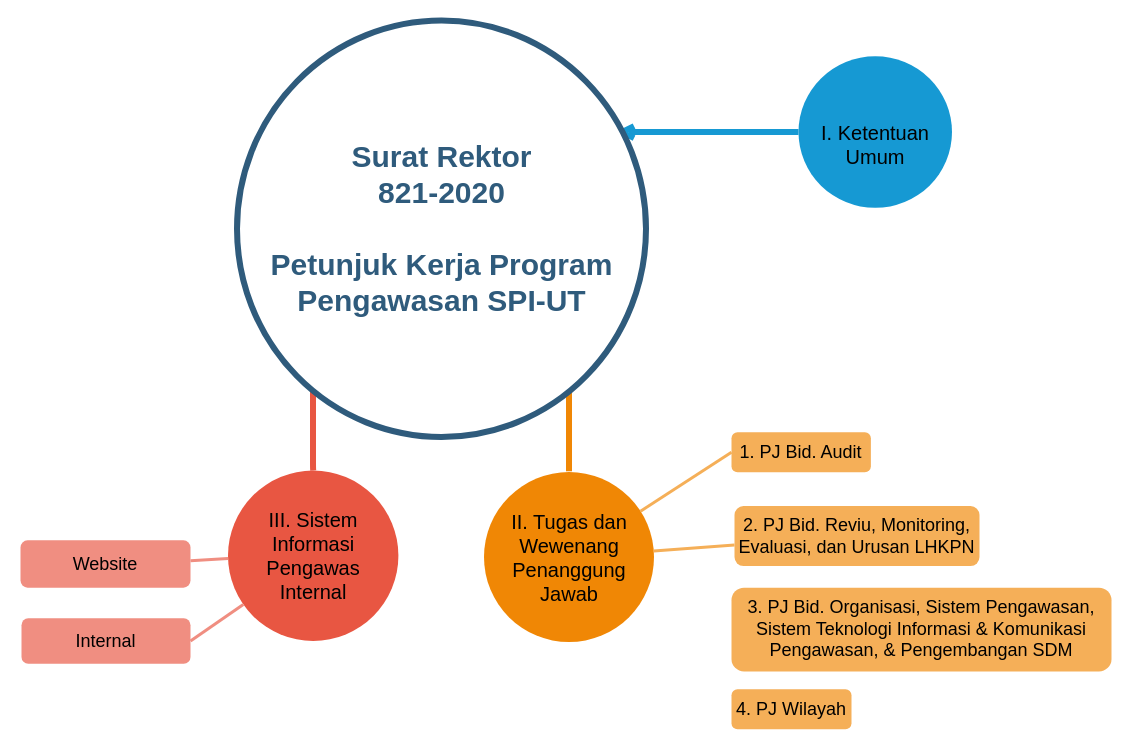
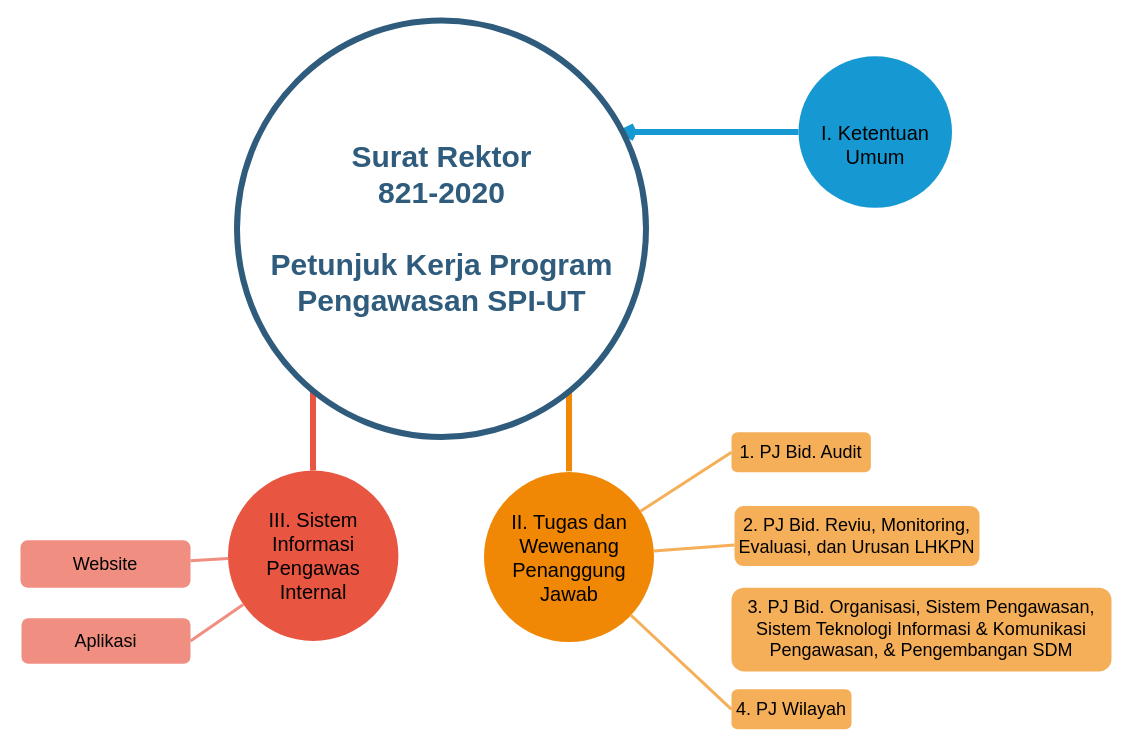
  <mxCell id="0" />
  <mxCell id="1" parent="0" />
  <mxCell id="2" value="II. Tugas dan Wewenang Penanggung Jawab" style="ellipse;whiteSpace=wrap;html=1;shadow=0;fontFamily=Helvetica;fontSize=20;fontColor=#000000;align=center;strokeWidth=3;fillColor=#F08705;strokeColor=none;gradientColor=none;" parent="1" vertex="1"><mxGeometry x="483.5" y="471.59" width="170" height="170" as="geometry" /></mxCell>
  <mxCell id="3" value="III. Sistem Informasi Pengawas&lt;br&gt;Internal" style="ellipse;whiteSpace=wrap;html=1;shadow=0;fontFamily=Helvetica;fontSize=20;fontColor=#000000;align=center;strokeWidth=3;fillColor=#E85642;strokeColor=none;" parent="1" vertex="1"><mxGeometry x="227.5" y="470.04" width="170.4" height="170.4" as="geometry" /></mxCell>
  <mxCell id="4" style="endArrow=none;strokeWidth=6;strokeColor=#f08705;html=1;fontColor=#000000;edgeStyle=orthogonalEdgeStyle;" parent="1" source="19" target="2" edge="1"><mxGeometry relative="1" as="geometry"><Array as="points"><mxPoint x="568.5" y="470.84" /><mxPoint x="568.5" y="470.84" /></Array></mxGeometry></mxCell>
  <mxCell id="5" style="endArrow=none;strokeWidth=6;strokeColor=#E85642;html=1;edgeStyle=orthogonalEdgeStyle;" parent="1" source="19" target="3" edge="1"><mxGeometry relative="1" as="geometry"><mxPoint x="408.324" y="438.837" as="sourcePoint" /><Array as="points"><mxPoint x="312.5" y="466.84" /><mxPoint x="312.5" y="466.84" /></Array></mxGeometry></mxCell>
  <mxCell id="6" value="1. PJ Bid. Audit" style="rounded=1;fillColor=#f5af58;strokeColor=none;strokeWidth=3;shadow=0;html=1;fontColor=#000000;whiteSpace=wrap;fontSize=18;" parent="1" vertex="1"><mxGeometry x="731" y="431.84" width="139.38" height="40" as="geometry" /></mxCell>
  <mxCell id="7" value="2. PJ Bid. Reviu, Monitoring, Evaluasi, dan Urusan LHKPN" style="rounded=1;fillColor=#f5af58;strokeColor=none;strokeWidth=3;shadow=0;html=1;fontColor=#000000;whiteSpace=wrap;fontSize=18;" parent="1" vertex="1"><mxGeometry x="734" y="505.59" width="245" height="60" as="geometry" /></mxCell>
+ <mxCell id="8" value="" style="endArrow=none;strokeWidth=3;strokeColor=#F5AF58;html=1;entryX=0;entryY=0.5;entryDx=0;entryDy=0;" parent="1" source="2" target="17" edge="1"><mxGeometry x="-3442" y="-219.66" width="100" height="100" as="geometry"><mxPoint x="1209" y="677.34" as="sourcePoint" /><mxPoint x="726.12" y="1497.84" as="targetPoint" /></mxGeometry></mxCell>
  <mxCell id="9" value="" style="endArrow=none;strokeWidth=3;strokeColor=#F5AF58;html=1;entryX=0;entryY=0.5;entryDx=0;entryDy=0;fontColor=#000000;" parent="1" source="2" target="6" edge="1"><mxGeometry x="-3442" y="-219.66" width="100" height="100" as="geometry"><mxPoint x="1209" y="677.34" as="sourcePoint" /><mxPoint x="1309" y="577.34" as="targetPoint" /></mxGeometry></mxCell>
  <mxCell id="10" value="" style="endArrow=none;strokeWidth=3;strokeColor=#F5AF58;html=1;fontColor=#000000;" parent="1" source="2" target="7" edge="1"><mxGeometry x="-3442" y="-219.66" width="100" height="100" as="geometry"><mxPoint x="1209" y="677.34" as="sourcePoint" /><mxPoint x="1309" y="577.34" as="targetPoint" /></mxGeometry></mxCell>
  <mxCell id="11" value="3. PJ Bid. Organisasi, Sistem Pengawasan, Sistem Teknologi Informasi &amp;amp; Komunikasi Pengawasan, &amp;amp; Pengembangan SDM" style="rounded=1;fillColor=#F5AF58;strokeColor=none;strokeWidth=3;shadow=0;html=1;fontColor=#000000;whiteSpace=wrap;fontSize=18;" parent="1" vertex="1"><mxGeometry x="731" y="587.19" width="380" height="83.84" as="geometry" /></mxCell>
  <mxCell id="12" value="Website" style="rounded=1;fillColor=#f08e81;strokeColor=none;strokeWidth=3;shadow=0;html=1;fontColor=#000000;whiteSpace=wrap;fontSize=18;" parent="1" vertex="1"><mxGeometry x="20" y="539.84" width="170" height="47.35" as="geometry" /></mxCell>
  <mxCell id="13" value="" style="endArrow=none;strokeWidth=3;strokeColor=#F08E81;html=1;fontColor=#000000;" parent="1" source="3" target="12" edge="1"><mxGeometry x="-3872" y="138.74" width="100" height="100" as="geometry"><mxPoint x="277.935" y="1067.354" as="sourcePoint" /><mxPoint x="2664" y="1168.205" as="targetPoint" /></mxGeometry></mxCell>
- <mxCell id="14" value="Internal" style="rounded=1;fillColor=#f08e81;strokeColor=none;strokeWidth=3;shadow=0;html=1;fontColor=#000000;whiteSpace=wrap;fontSize=18;" parent="1" vertex="1"><mxGeometry x="21" y="617.84" width="169" height="45.35" as="geometry" /></mxCell>
+ <mxCell id="14" value="Aplikasi" style="rounded=1;fillColor=#f08e81;strokeColor=none;strokeWidth=3;shadow=0;html=1;fontColor=#000000;whiteSpace=wrap;fontSize=18;" parent="1" vertex="1"><mxGeometry x="21" y="617.84" width="169" height="45.35" as="geometry" /></mxCell>
  <mxCell id="15" value="" style="endArrow=none;strokeWidth=3;strokeColor=#F08E81;html=1;entryX=1;entryY=0.5;entryDx=0;entryDy=0;" parent="1" source="3" target="14" edge="1"><mxGeometry x="-3862" y="148.74" width="100" height="100" as="geometry"><mxPoint x="288" y="1074.24" as="sourcePoint" /><mxPoint x="448" y="1074.24" as="targetPoint" /></mxGeometry></mxCell>
  <mxCell id="16" value="&lt;br&gt;I. Ketentuan Umum" style="ellipse;whiteSpace=wrap;html=1;shadow=0;fontFamily=Helvetica;fontSize=20;fontColor=#000000;align=center;strokeWidth=3;fillColor=#1699D3;strokeColor=none;" parent="1" vertex="1"><mxGeometry x="798" y="55.84" width="153.5" height="151.5" as="geometry" /></mxCell>
  <mxCell id="17" value="4. PJ Wilayah" style="rounded=1;fillColor=#f5af58;strokeColor=none;strokeWidth=3;shadow=0;html=1;fontColor=#000000;whiteSpace=wrap;fontSize=18;" parent="1" vertex="1"><mxGeometry x="731" y="688.84" width="120" height="40" as="geometry" /></mxCell>
  <mxCell id="18" style="endArrow=open;strokeWidth=6;strokeColor=#1699D3;html=1;exitX=0;exitY=0.5;exitDx=0;exitDy=0;entryX=0.925;entryY=0.268;entryDx=0;entryDy=0;entryPerimeter=0;" parent="1" source="16" target="19" edge="1"><mxGeometry relative="1" as="geometry"><mxPoint x="322.471" y="400.228" as="sourcePoint" /><mxPoint x="322.7" y="480.04" as="targetPoint" /></mxGeometry></mxCell>
  <mxCell id="19" value="Surat Rektor &lt;br&gt;821-2020&lt;br&gt;&lt;br&gt;Petunjuk Kerja Program Pengawasan SPI-UT" style="ellipse;whiteSpace=wrap;html=1;shadow=0;fontFamily=Helvetica;fontSize=30;fontColor=#2F5B7C;align=center;strokeColor=#2F5B7C;strokeWidth=6;fillColor=#FFFFFF;fontStyle=1;gradientColor=none;" parent="1" vertex="1"><mxGeometry x="236.5" y="20" width="409" height="416.5" as="geometry" /></mxCell>
